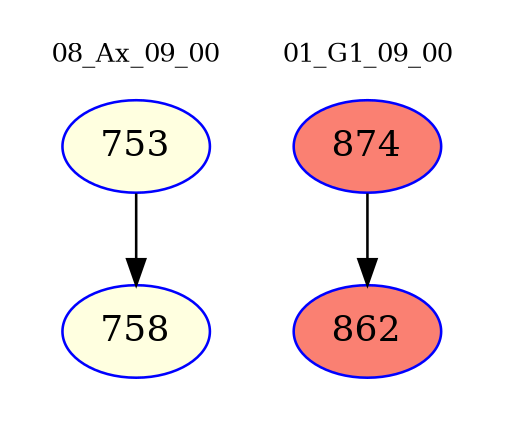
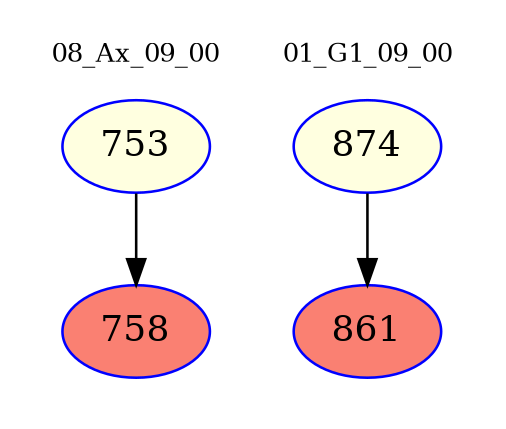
  digraph {
    node [color=blue fillcolor=lightyellow style=filled]
    edge [color=black style=solid]
    n1 [label=753]
-   n2 [label=758]
-   n3 [fillcolor=salmon label=874]
-   n4 [fillcolor=salmon label=862]
+   n2 [fillcolor=salmon label=758]
+   n3 [label=874]
+   n4 [fillcolor=salmon label=861]
    subgraph cluster_1 {
      color=white
      fontsize=10
      label="08_Ax_09_00"
      n1
      n2
    }
    subgraph cluster_2 {
      color=white
      fontsize=10
      label="01_G1_09_00"
      n3
      n4
    }
    n1 -> n2
    n3 -> n4
  }
